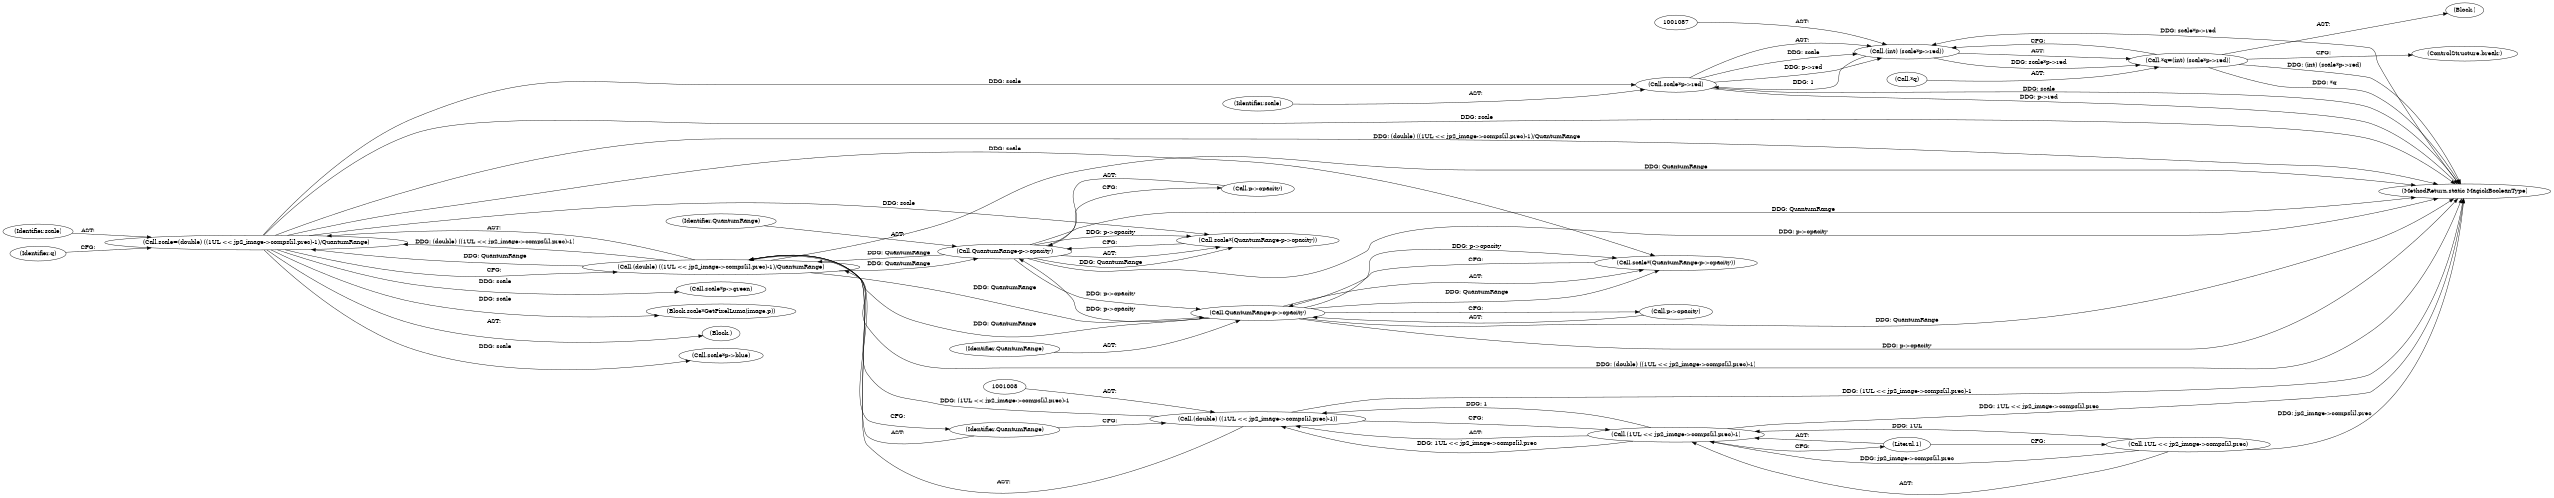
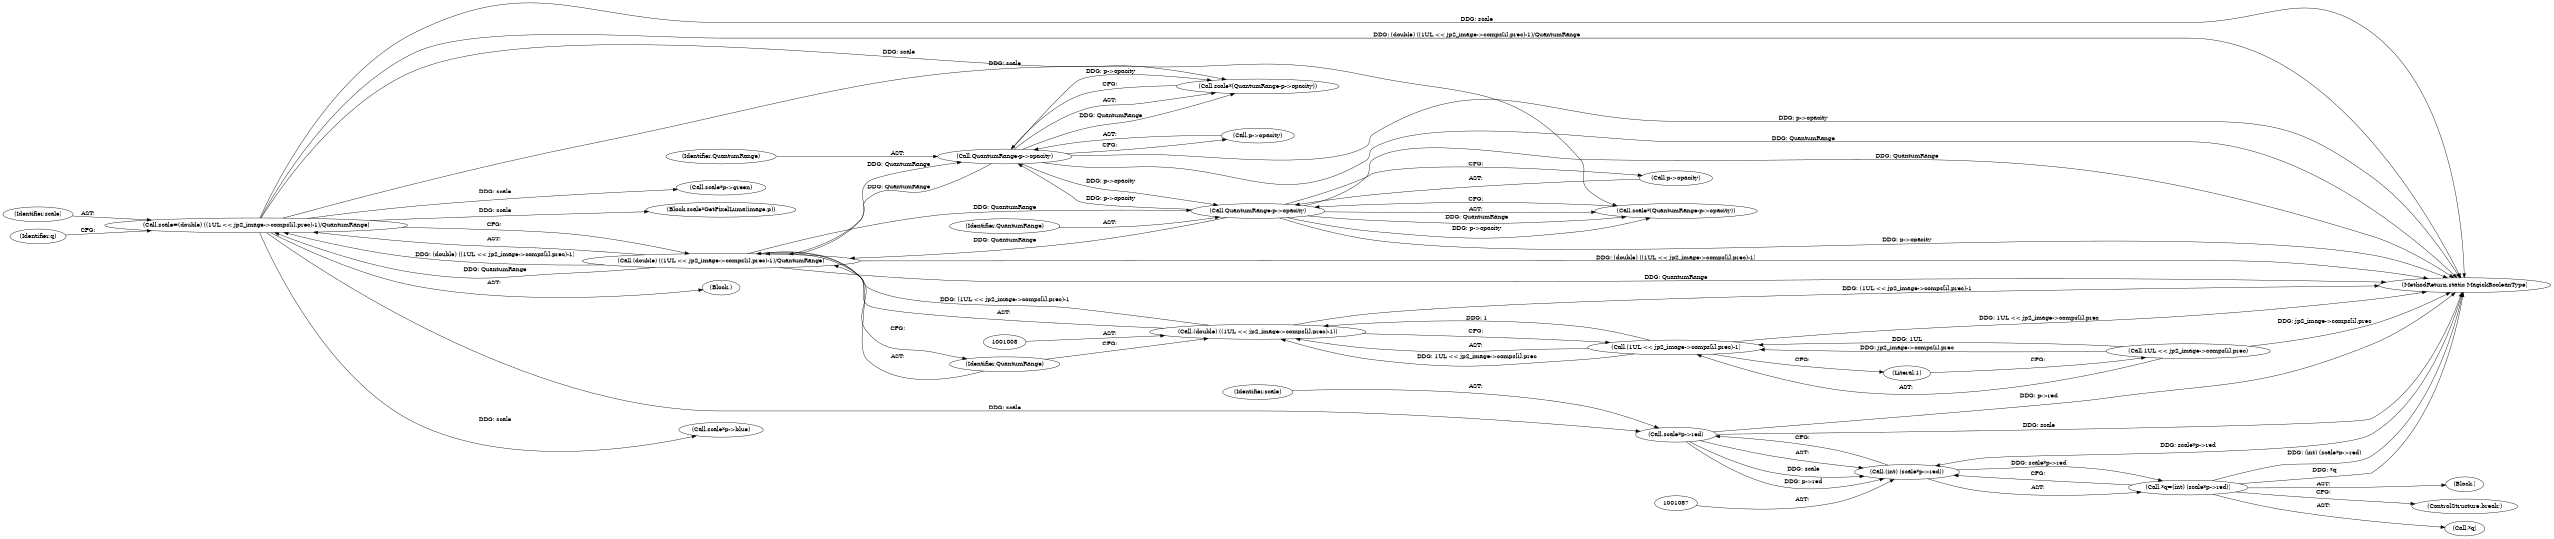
  digraph {
    fontname="DejaVu Serif"
    rankdir=LR
    node [fontname="DejaVu Serif"]
    edge [fontname="DejaVu Serif"]
    n1 [label="(Call,scale*p->red)"]
    n2 [label="(Call,(int) (scale*p->red))"]
    n3 [label="(MethodReturn,static MagickBooleanType)"]
    n4 [label="(Call,*q=(int) (scale*p->red))"]
    n5 [label="(Call,scale=(double) ((1UL << jp2_image->comps[i].prec)-1)/QuantumRange)"]
    n6 [label="(Call,(double) ((1UL << jp2_image->comps[i].prec)-1)/QuantumRange)"]
    n7 [label="(Call,scale*p->green)"]
    n8 [label="(Block,scale*GetPixelLuma(image,p))"]
    n9 [label="(Call,scale*(QuantumRange-p->opacity))"]
    n10 [label="(Block,)"]
    n11 [label="(Call,scale*(QuantumRange-p->opacity))"]
    n12 [label="(Call,scale*p->blue)"]
    n13 [label="(Call,QuantumRange-p->opacity)"]
    n14 [label="(Call,QuantumRange-p->opacity)"]
    n15 [label="(Identifier,QuantumRange)"]
    n16 [label="(Call,p->opacity)"]
    n17 [label="(Call,p->opacity)"]
    n18 [label="(Call,(double) ((1UL << jp2_image->comps[i].prec)-1))"]
    n19 [label="(Call,(1UL << jp2_image->comps[i].prec)-1)"]
    n20 [label="(Literal,1)"]
    n21 [label="(Call,1UL << jp2_image->comps[i].prec)"]
    n22 [label="(Block,)"]
    n23 [label="(ControlStructure,break;)"]
    n24 [label="(Identifier,scale)"]
    n25 [label="(Call,*q)"]
    n26 [label="(Identifier,scale)"]
    n27 [label="(Identifier,q)"]
    n28 [label="(Identifier,QuantumRange)"]
    n29 [label="(Identifier,QuantumRange)"]
    1001008
    1001087
    n1 -> n2 [label="AST: "]
    n1 -> n2 [label="DDG: scale"]
    n1 -> n2 [label="DDG: p->red"]
    n1 -> n3 [label="DDG: scale"]
    n1 -> n3 [label="DDG: p->red"]
-   n2 -> n1 [label="DDG: 1"]
+   n2 -> n1 [label="CFG: "]
    n2 -> n4 [label="AST: "]
    n2 -> n4 [label="DDG: scale*p->red"]
    n3 -> n2 [label="DDG: scale*p->red"]
    n4 -> n2 [label="CFG: "]
    n4 -> n3 [label="DDG: (int) (scale*p->red)"]
    n4 -> n3 [label="DDG: *q"]
    n4 -> n22 [label="AST: "]
    n4 -> n23 [label="CFG: "]
    n5 -> n1 [label="DDG: scale"]
    n5 -> n3 [label="DDG: scale"]
    n5 -> n3 [label="DDG: (double) ((1UL << jp2_image->comps[i].prec)-1)/QuantumRange"]
    n5 -> n6 [label="CFG: "]
    n5 -> n7 [label="DDG: scale"]
    n5 -> n8 [label="DDG: scale"]
    n5 -> n9 [label="DDG: scale"]
    n5 -> n10 [label="AST: "]
    n5 -> n11 [label="DDG: scale"]
    n5 -> n12 [label="DDG: scale"]
    n6 -> n3 [label="DDG: (double) ((1UL << jp2_image->comps[i].prec)-1)"]
    n6 -> n3 [label="DDG: QuantumRange"]
    n6 -> n5 [label="AST: "]
    n6 -> n5 [label="DDG: (double) ((1UL << jp2_image->comps[i].prec)-1)"]
    n6 -> n5 [label="DDG: QuantumRange"]
    n6 -> n13 [label="DDG: QuantumRange"]
    n6 -> n14 [label="DDG: QuantumRange"]
    n6 -> n15 [label="CFG: "]
    n9 -> n14 [label="CFG: "]
    n11 -> n13 [label="CFG: "]
    n13 -> n3 [label="DDG: QuantumRange"]
    n13 -> n3 [label="DDG: p->opacity"]
    n13 -> n6 [label="DDG: QuantumRange"]
    n13 -> n11 [label="AST: "]
    n13 -> n11 [label="DDG: QuantumRange"]
    n13 -> n11 [label="DDG: p->opacity"]
    n13 -> n14 [label="DDG: p->opacity"]
    n13 -> n16 [label="CFG: "]
    n14 -> n3 [label="DDG: QuantumRange"]
    n14 -> n3 [label="DDG: p->opacity"]
    n14 -> n6 [label="DDG: QuantumRange"]
    n14 -> n9 [label="AST: "]
    n14 -> n9 [label="DDG: QuantumRange"]
    n14 -> n9 [label="DDG: p->opacity"]
    n14 -> n13 [label="DDG: p->opacity"]
    n14 -> n17 [label="CFG: "]
    n15 -> n6 [label="AST: "]
    n15 -> n18 [label="CFG: "]
    n16 -> n13 [label="AST: "]
    n17 -> n14 [label="AST: "]
    n18 -> n3 [label="DDG: (1UL << jp2_image->comps[i].prec)-1"]
    n18 -> n6 [label="AST: "]
    n18 -> n6 [label="DDG: (1UL << jp2_image->comps[i].prec)-1"]
    n18 -> n19 [label="CFG: "]
    n19 -> n3 [label="DDG: 1UL << jp2_image->comps[i].prec"]
    n19 -> n18 [label="AST: "]
    n19 -> n18 [label="DDG: 1UL << jp2_image->comps[i].prec"]
    n19 -> n18 [label="DDG: 1"]
    n19 -> n20 [label="CFG: "]
-   n20 -> n19 [label="AST: "]
    n20 -> n21 [label="CFG: "]
    n21 -> n3 [label="DDG: jp2_image->comps[i].prec"]
    n21 -> n19 [label="AST: "]
    n21 -> n19 [label="DDG: 1UL"]
    n21 -> n19 [label="DDG: jp2_image->comps[i].prec"]
    n24 -> n5 [label="AST: "]
-   n25 -> n4 [label="AST: "]
+   n4 -> n25 [label="AST: "]
    n26 -> n1 [label="AST: "]
    n27 -> n5 [label="CFG: "]
    n28 -> n13 [label="AST: "]
    n29 -> n14 [label="AST: "]
    1001008 -> n18 [label="AST: "]
    1001087 -> n2 [label="AST: "]
  }
